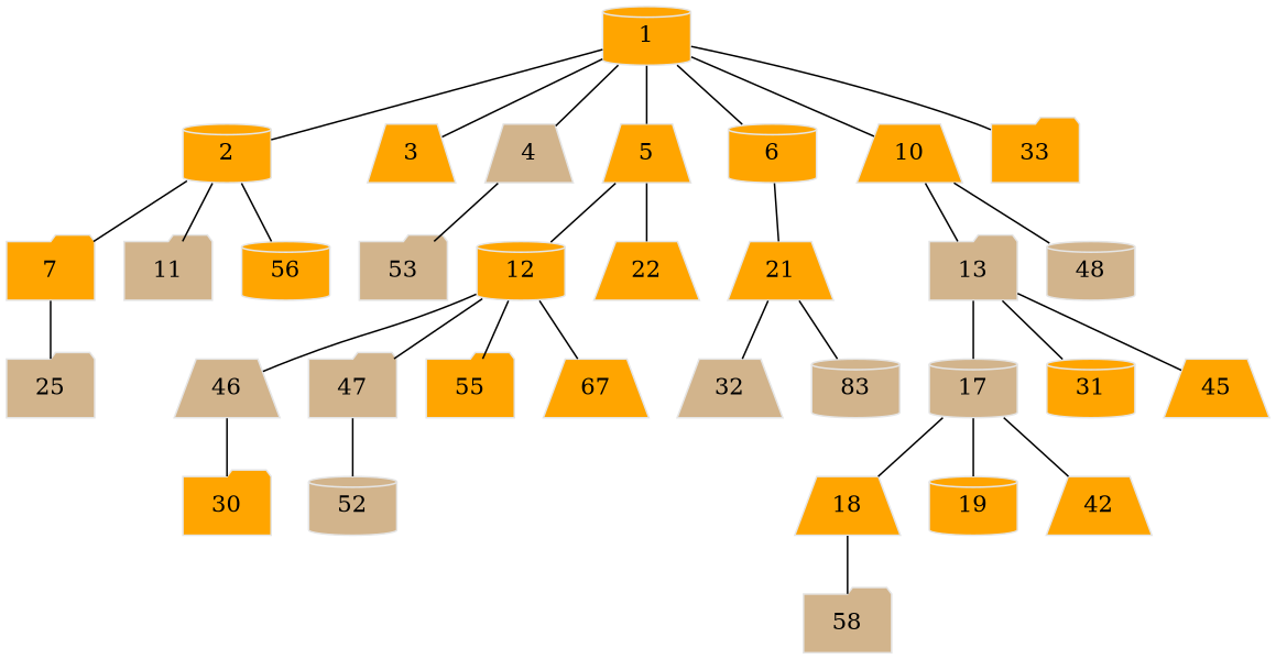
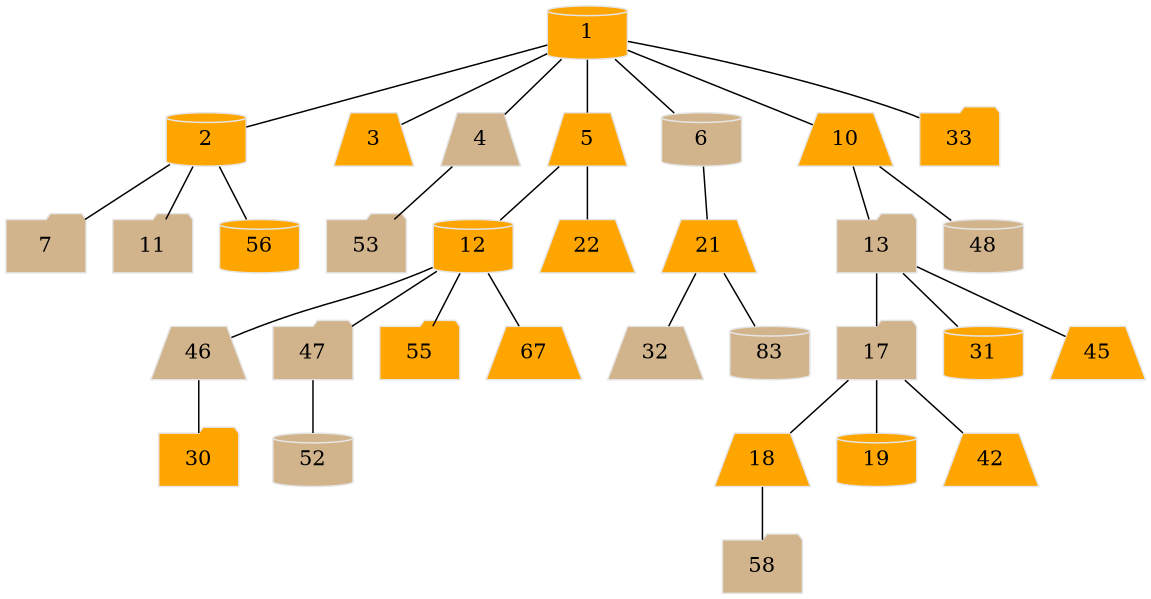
  graph {
    node [color=gray90 fillcolor=orange shape=trapezium style=filled]
    1 [shape=cylinder super="+40"]
    2 [shape=cylinder super="+9"]
    3 [super="+38"]
    4 [fillcolor=tan]
    5 [super="+14+16+8"]
-   6 [shape=cylinder]
+   6 [fillcolor=tan shape=cylinder]
    10
    33 [shape=folder]
-   7 [shape=folder]
+   7 [fillcolor=tan shape=folder]
    11 [fillcolor=tan shape=folder super="+54"]
    56 [shape=cylinder super="+84"]
    53 [fillcolor=tan shape=folder super="+79"]
    12 [shape=cylinder super="+15+59+64+34"]
    22 [super="+37+41"]
    21 [super="+29+70"]
    13 [fillcolor=tan shape=folder super="+27"]
    48 [fillcolor=tan shape=cylinder]
-   25 [fillcolor=tan shape=folder super="+43+77+69"]
    46 [fillcolor=tan]
    47 [fillcolor=tan shape=folder super="+75"]
    55 [shape=folder]
    67
    32 [fillcolor=tan super="+49+71"]
    83 [fillcolor=tan shape=cylinder]
-   17 [fillcolor=tan shape=cylinder super="+26"]
+   17 [fillcolor=tan shape=folder super="+26"]
    31 [shape=cylinder super="+66+61"]
    45
    30 [shape=folder]
    52 [fillcolor=tan shape=cylinder]
    18 [super="+44"]
    19 [shape=cylinder super="+24"]
    42
    58 [fillcolor=tan shape=folder]
    1 -- 2
    1 -- 3
    1 -- 4
    1 -- 5
    1 -- 6
    1 -- 10
    1 -- 33
    2 -- 7
    2 -- 11
    2 -- 56
    4 -- 53
    5 -- 12
    5 -- 22
    6 -- 21
    10 -- 13
    10 -- 48
-   7 -- 25
    12 -- 46
    12 -- 47
    12 -- 55
    12 -- 67
    21 -- 32
    21 -- 83
    13 -- 17
    13 -- 31
    13 -- 45
    46 -- 30
    47 -- 52
    17 -- 18
    17 -- 19
    17 -- 42
    18 -- 58
  }
